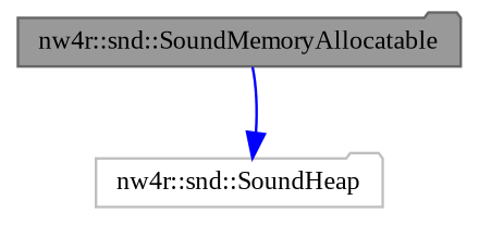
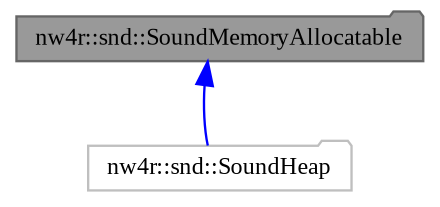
  digraph {
    fontname="Liberation Serif"
    node [fontname="Liberation Serif" fontsize=10 shape=folder style=filled]
    n1 [color=gray40 fillcolor=grey60 fontcolor=black height=0.2 label="nw4r::snd::SoundMemoryAllocatable" width=0.4]
    n2 [color=grey75 fillcolor=white height=0.2 label="nw4r::snd::SoundHeap" width=0.4]
-   n2 -> n1 [color=blue dir=back fontname="Liberation Serif" fontsize=10 labelfontname=FreeMono labelfontsize=10 style=solid]
+   n1 -> n2 [color=blue dir=back fontname="Liberation Serif" fontsize=10 labelfontname=FreeMono labelfontsize=10 style=solid]
  }
